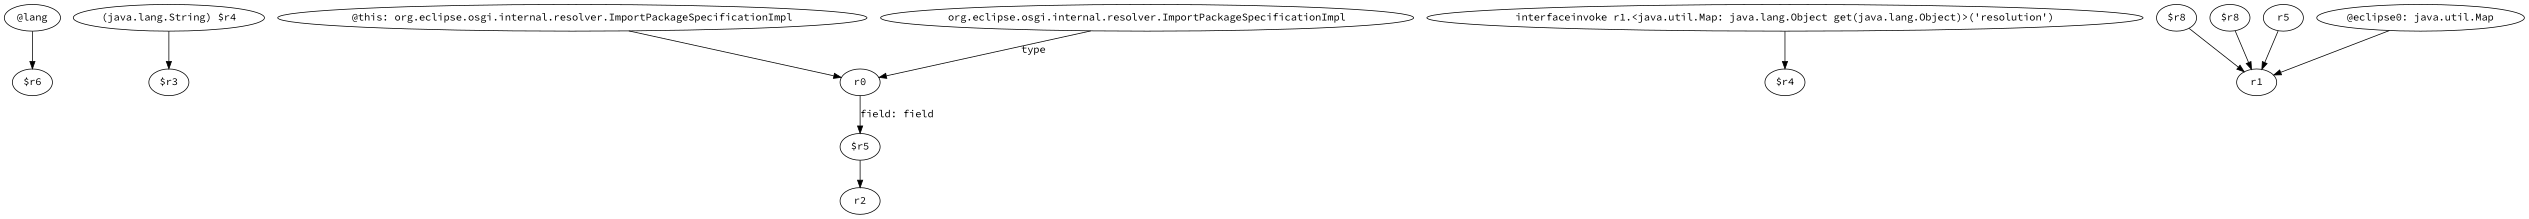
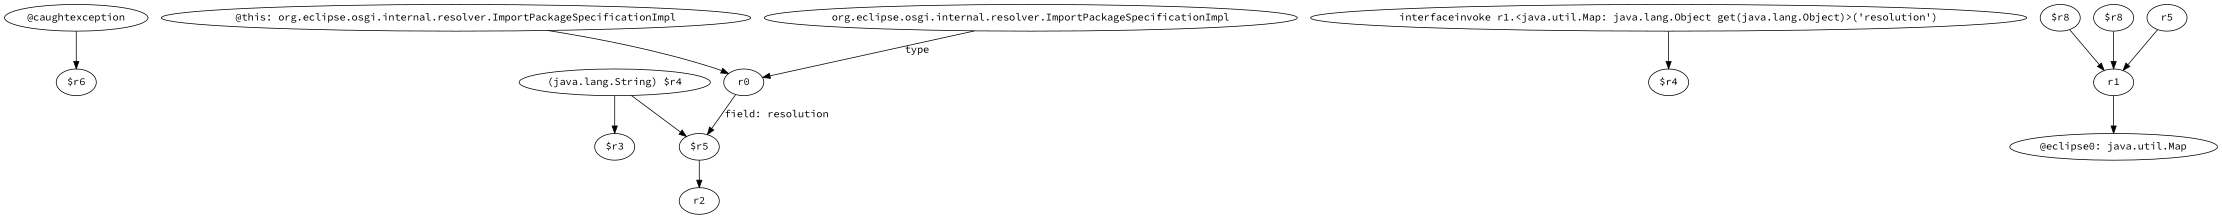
  digraph {
    fontname="Source Code Pro"
    node [fontname="Source Code Pro"]
    edge [fontname="Source Code Pro"]
-   n1 [label="@lang"]
+   n1 [label="@caughtexception"]
    n2 [label="$r6"]
    n3 [label="(java.lang.String) $r4"]
    n4 [label="$r5"]
    n5 [label="$r3"]
    n6 [label=r2]
    n7 [label=r0]
    n8 [label="interfaceinvoke r1.<java.util.Map: java.lang.Object get(java.lang.Object)>('resolution')"]
    n9 [label="$r4"]
    n10 [label="$r8"]
    n11 [label=r1]
    n12 [label="@this: org.eclipse.osgi.internal.resolver.ImportPackageSpecificationImpl"]
    n13 [label="$r8"]
    n14 [label="org.eclipse.osgi.internal.resolver.ImportPackageSpecificationImpl"]
    n15 [label=r5]
    n16 [label="@eclipse0: java.util.Map"]
    n1 -> n2
+   n3 -> n4
    n3 -> n5
    n4 -> n6
-   n7 -> n4 [label="field: field"]
+   n7 -> n4 [label="field: resolution"]
    n8 -> n9
    n10 -> n11
    n12 -> n7
    n13 -> n11
    n14 -> n7 [label=type]
    n15 -> n11
-   n16 -> n11
+   n11 -> n16
  }
